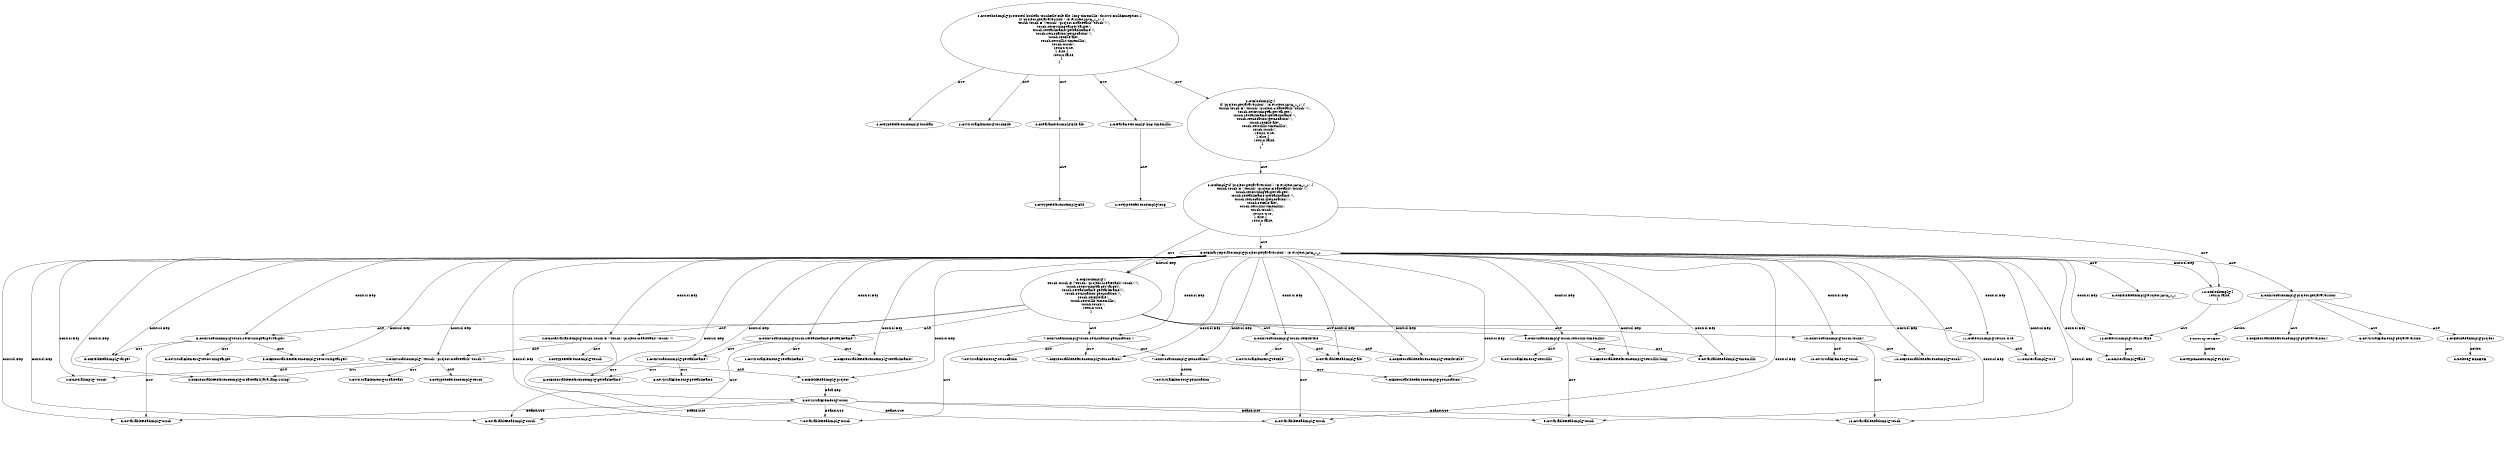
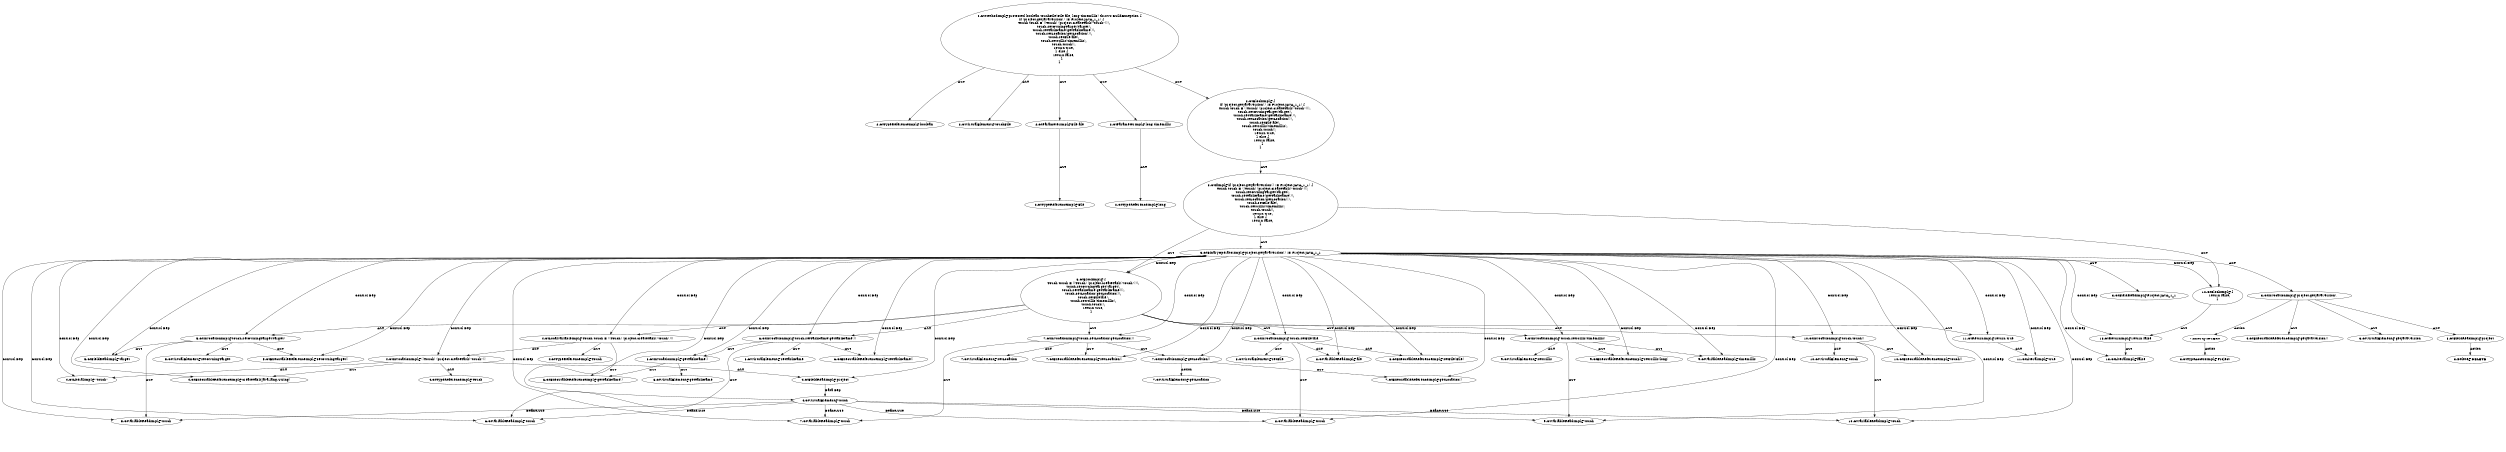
  digraph {
    node [shape=ellipse]
    n1 [label="2:CtTypeReferenceImpl@boolean"]
    n2 [label="2:CtVirtualElement@touchFile"]
    n3 [label="2:CtParameterImpl@File file"]
    n4 [label="2:CtTypeReferenceImpl@File"]
    n5 [label="2:CtParameterImpl@long timemillis"]
    n6 [label="2:CtTypeReferenceImpl@long"]
    n7 [label="4:CtExecutableReferenceImpl@getJavaVersion()"]
    n8 [label="3:CtVirtualElement@getJavaVersion"]
    n9 [label="3:CtFieldReadImpl@project"]
    n10 [label="3:Delete@DELETE"]
    n11 [label="3:CtInvocationImpl@project.getJavaVersion()"]
-   n12 [label="3:Insert@INSERT"]
+   n12 [label="7:Insert@INSERT"]
    n13 [label="3:CtTypeAccessImpl@Project"]
    n14 [label="3:CtFieldReadImpl@Project.JAVA_1_1"]
    n15 [label="3:CtBinaryOperatorImpl@project.getJavaVersion() != Project.JAVA_1_1"]
    n16 [label="4:CtExecutableReferenceImpl@createTask(java.lang.String)"]
    n17 [label="4:CtFieldReadImpl@project"]
    n18 [label="4:CtLiteralImpl@\"touch\""]
    n19 [label="4:CtInvocationImpl@((Touch) (project.createTask(\"touch\")))"]
    n20 [label="4:CtLocalVariableImpl@Touch touch = ((Touch) (project.createTask(\"touch\")))"]
    n21 [label="5:CtExecutableReferenceImpl@setOwningTarget()"]
    n22 [label="5:CtVariableReadImpl@touch"]
    n23 [label="5:CtFieldReadImpl@target"]
    n24 [label="5:CtInvocationImpl@touch.setOwningTarget(target)"]
    n25 [label="6:CtExecutableReferenceImpl@setTaskName()"]
    n26 [label="6:CtVariableReadImpl@touch"]
    n27 [label="6:CtExecutableReferenceImpl@getTaskName()"]
    n28 [label="6:CtInvocationImpl@getTaskName()"]
    n29 [label="6:CtInvocationImpl@touch.setTaskName(getTaskName())"]
    n30 [label="7:CtExecutableReferenceImpl@setLocation()"]
    n31 [label="7:CtVariableReadImpl@touch"]
    n32 [label="7:CtExecutableReferenceImpl@getLocation()"]
    n33 [label="7:CtInvocationImpl@getLocation()"]
    n34 [label="7:CtInvocationImpl@touch.setLocation(getLocation())"]
    n35 [label="8:CtExecutableReferenceImpl@setFile(File)"]
    n36 [label="8:CtVariableReadImpl@touch"]
    n37 [label="8:CtVariableReadImpl@file"]
    n38 [label="8:CtInvocationImpl@touch.setFile(file)"]
    n39 [label="9:CtExecutableReferenceImpl@setMillis(long)"]
    n40 [label="9:CtVariableReadImpl@touch"]
    n41 [label="9:CtVariableReadImpl@timemillis"]
    n42 [label="9:CtInvocationImpl@touch.setMillis(timemillis)"]
    n43 [label="10:CtExecutableReferenceImpl@touch()"]
    n44 [label="10:CtVariableReadImpl@touch"]
    n45 [label="10:CtInvocationImpl@touch.touch()"]
    n46 [label="11:CtLiteralImpl@true"]
    n47 [label="11:CtReturnImpl@return true"]
    n48 [label="3:CtBlockImpl@\{\n    Touch touch = ((Touch) (project.createTask(\"touch\")));\n    touch.setOwningTarget(target);\n    touch.setTaskName(getTaskName());\n    touch.setLocation(getLocation());\n    touch.setFile(file);\n    touch.setMillis(timemillis);\n    touch.touch();\n    return true;\n\}"]
    n49 [label="13:CtLiteralImpl@false"]
    n50 [label="13:CtReturnImpl@return false"]
    n51 [label="12:CtBlockImpl@\{\n    return false;\n\}"]
    n52 [label="4:CtVirtualElement@touch"]
-   n53 [label="4:CtVirtualElement@createTask"]
    n54 [label="4:CtTypeReferenceImpl@Touch"]
    n55 [label="4:CtTypeReferenceImpl@Touch"]
    n56 [label="5:CtVirtualElement@setOwningTarget"]
    n57 [label="6:CtVirtualElement@getTaskName"]
    n58 [label="6:CtVirtualElement@setTaskName"]
    n59 [label="7:CtVirtualElement@getLocation"]
    n60 [label="7:CtVirtualElement@setLocation"]
    n61 [label="8:CtVirtualElement@setFile"]
    n62 [label="9:CtVirtualElement@setMillis"]
    n63 [label="10:CtVirtualElement@touch"]
    n64 [label="3:CtIfImpl@if (project.getJavaVersion() != Project.JAVA_1_1) \{\n    Touch touch = ((Touch) (project.createTask(\"touch\")));\n    touch.setOwningTarget(target);\n    touch.setTaskName(getTaskName());\n    touch.setLocation(getLocation());\n    touch.setFile(file);\n    touch.setMillis(timemillis);\n    touch.touch();\n    return true;\n\} else \{\n    return false;\n\}"]
    n65 [label="2:CtBlockImpl@\{\n    if (project.getJavaVersion() != Project.JAVA_1_1) \{\n        Touch touch = ((Touch) (project.createTask(\"touch\")));\n        touch.setOwningTarget(target);\n        touch.setTaskName(getTaskName());\n        touch.setLocation(getLocation());\n        touch.setFile(file);\n        touch.setMillis(timemillis);\n        touch.touch();\n        return true;\n    \} else \{\n        return false;\n    \}\n\}"]
    n66 [label="2:CtMethodImpl@protected boolean touchFile(File file, long timemillis) throws BuildException \{\n    if (project.getJavaVersion() != Project.JAVA_1_1) \{\n        Touch touch = ((Touch) (project.createTask(\"touch\")));\n        touch.setOwningTarget(target);\n        touch.setTaskName(getTaskName());\n        touch.setLocation(getLocation());\n        touch.setFile(file);\n        touch.setMillis(timemillis);\n        touch.touch();\n        return true;\n    \} else \{\n        return false;\n    \}\n\}"]
    n3 -> n4 [label=AST]
    n5 -> n6 [label=AST]
    n9 -> n10 [label=Action]
    n11 -> n7 [label=AST]
    n11 -> n8 [label=AST]
    n11 -> n9 [label=AST]
    n11 -> n12 [label=Action]
    n12 -> n13 [label=Action]
    n15 -> n11 [label=AST]
    n15 -> n14 [label=AST]
    n15 -> n16 [label="Control Dep"]
    n15 -> n17 [label="Control Dep"]
    n15 -> n18 [label="Control Dep"]
    n15 -> n19 [label="Control Dep"]
    n15 -> n20 [label="Control Dep"]
    n15 -> n21 [label="Control Dep"]
    n15 -> n22 [label="Control Dep"]
    n15 -> n23 [label="Control Dep"]
    n15 -> n24 [label="Control Dep"]
    n15 -> n25 [label="Control Dep"]
    n15 -> n26 [label="Control Dep"]
    n15 -> n27 [label="Control Dep"]
    n15 -> n28 [label="Control Dep"]
    n15 -> n29 [label="Control Dep"]
    n15 -> n30 [label="Control Dep"]
    n15 -> n31 [label="Control Dep"]
    n15 -> n32 [label="Control Dep"]
    n15 -> n33 [label="Control Dep"]
    n15 -> n34 [label="Control Dep"]
    n15 -> n35 [label="Control Dep"]
    n15 -> n36 [label="Control Dep"]
    n15 -> n37 [label="Control Dep"]
    n15 -> n38 [label="Control Dep"]
    n15 -> n39 [label="Control Dep"]
    n15 -> n40 [label="Control Dep"]
    n15 -> n41 [label="Control Dep"]
    n15 -> n42 [label="Control Dep"]
    n15 -> n43 [label="Control Dep"]
    n15 -> n44 [label="Control Dep"]
    n15 -> n45 [label="Control Dep"]
    n15 -> n46 [label="Control Dep"]
    n15 -> n47 [label="Control Dep"]
    n15 -> n48 [label="Control Dep"]
    n15 -> n49 [label="Control Dep"]
    n15 -> n50 [label="Control Dep"]
    n15 -> n51 [label="Control Dep"]
    n17 -> n52 [label="Data Dep"]
    n19 -> n16 [label=AST]
    n19 -> n17 [label=AST]
    n19 -> n18 [label=AST]
-   n19 -> n53 [label=AST]
    n19 -> n54 [label=AST]
    n20 -> n19 [label=AST]
    n20 -> n52 [label=AST]
    n20 -> n55 [label=AST]
    n24 -> n21 [label=AST]
    n24 -> n22 [label=AST]
    n24 -> n23 [label=AST]
    n24 -> n56 [label=AST]
    n28 -> n27 [label=AST]
    n28 -> n57 [label=AST]
    n29 -> n25 [label=AST]
    n29 -> n26 [label=AST]
    n29 -> n28 [label=AST]
    n29 -> n58 [label=AST]
    n33 -> n32 [label=AST]
    n33 -> n59 [label=Action]
    n34 -> n30 [label=AST]
    n34 -> n31 [label=AST]
    n34 -> n33 [label=AST]
    n34 -> n60 [label=AST]
    n38 -> n35 [label=AST]
    n38 -> n36 [label=AST]
    n38 -> n37 [label=AST]
    n38 -> n61 [label=AST]
    n42 -> n39 [label=AST]
    n42 -> n40 [label=AST]
    n42 -> n41 [label=AST]
    n42 -> n62 [label=AST]
    n45 -> n43 [label=AST]
    n45 -> n44 [label=AST]
    n45 -> n63 [label=AST]
    n47 -> n46 [label=AST]
    n48 -> n20 [label=AST]
    n48 -> n24 [label=AST]
    n48 -> n29 [label=AST]
    n48 -> n34 [label=AST]
    n48 -> n38 [label=AST]
    n48 -> n42 [label=AST]
    n48 -> n45 [label=AST]
    n48 -> n47 [label=AST]
    n50 -> n49 [label=AST]
    n51 -> n50 [label=AST]
    n52 -> n22 [label="Define-Use"]
    n52 -> n26 [label="Define-Use"]
    n52 -> n31 [label="Define-Use"]
    n52 -> n36 [label="Define-Use"]
    n52 -> n40 [label="Define-Use"]
    n52 -> n44 [label="Define-Use"]
    n64 -> n15 [label=AST]
    n64 -> n48 [label=AST]
    n64 -> n51 [label=AST]
    n65 -> n64 [label=AST]
    n66 -> n1 [label=AST]
    n66 -> n2 [label=AST]
    n66 -> n3 [label=AST]
    n66 -> n5 [label=AST]
    n66 -> n65 [label=AST]
  }
